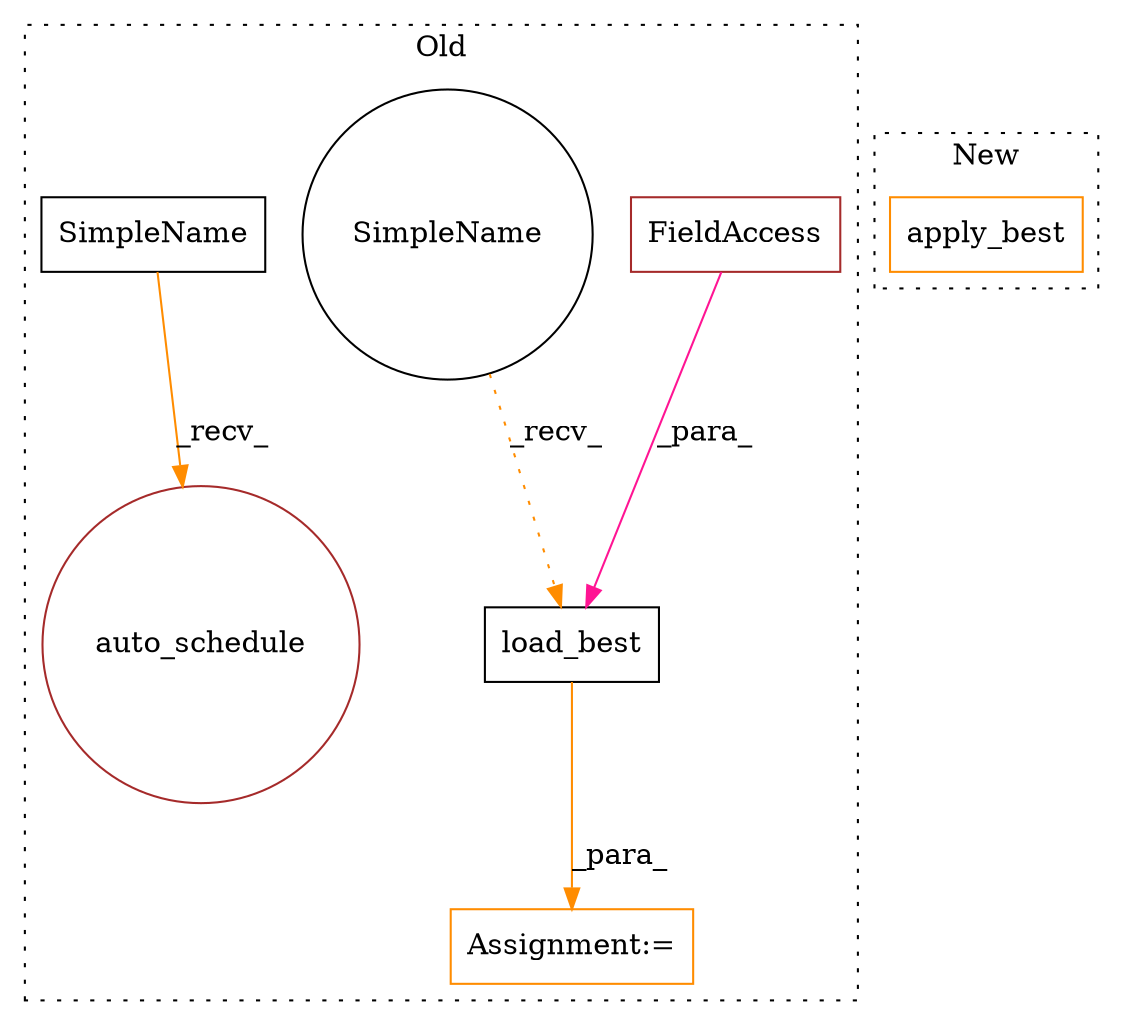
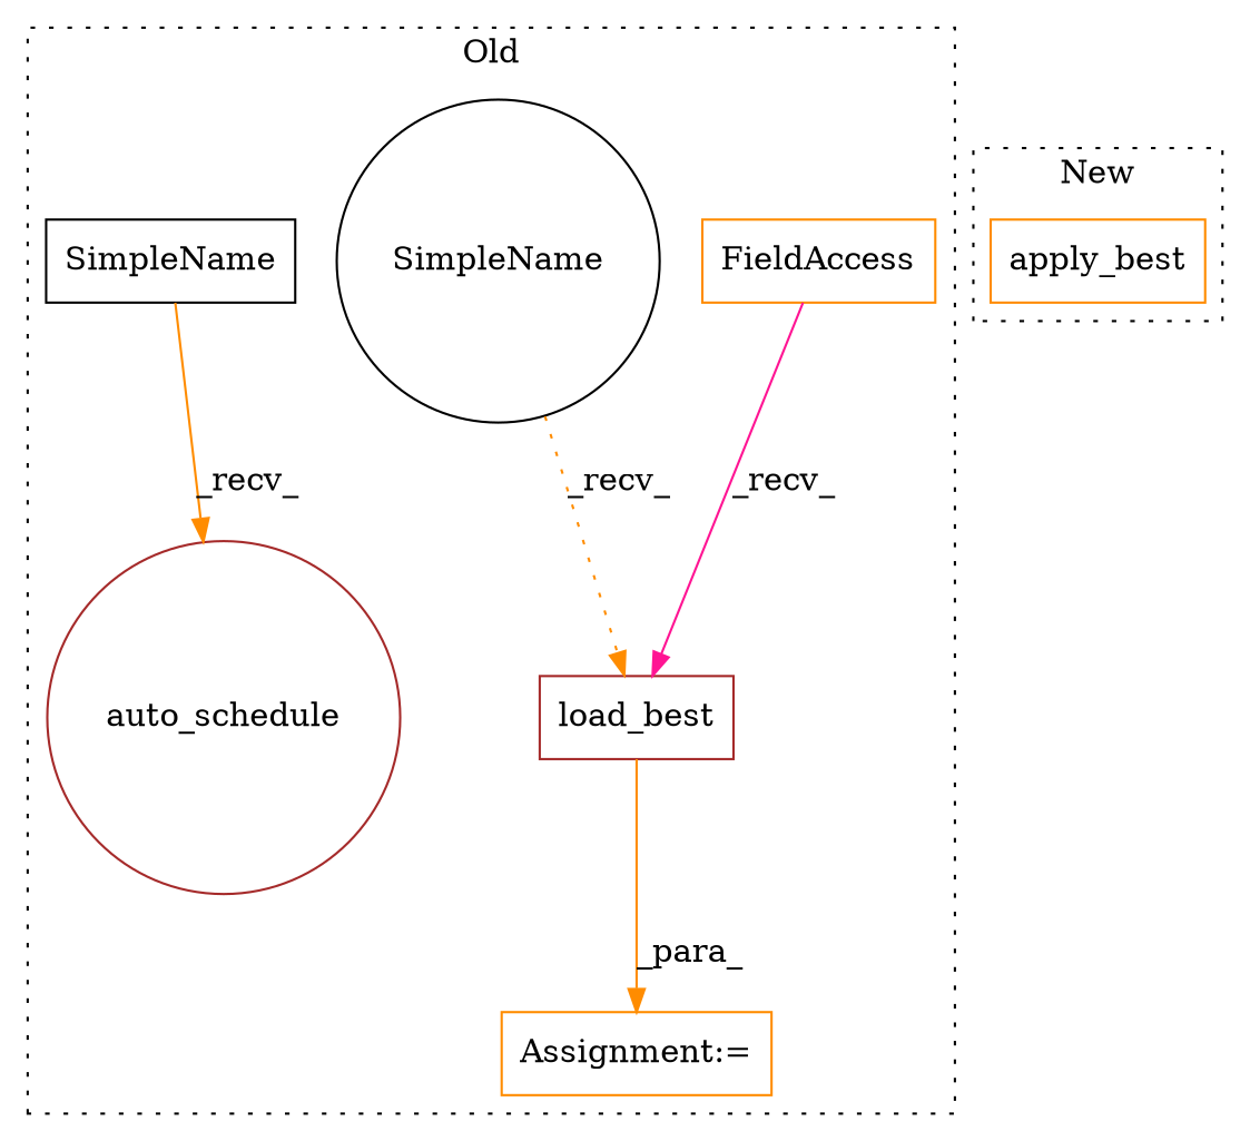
  digraph {
    node [a=32 color=brown l=14 shape=box]
    edge [color=darkorange style=solid]
    n1 [l="14,1" label=auto_schedule s="3512,3556" shape=circle]
-   n2 [color=black l="10,1" label=load_best s="2812,2848"]
-   n3 [a=22 l=4 label=FieldAccess s=2831]
+   n2 [l="10,1" label=load_best s="2812,2848"]
+   n3 [a=22 color=darkorange l=4 label=FieldAccess s=2831]
    n4 [a=7 color=darkorange l=2 label="Assignment:=" s=2795]
    n5 [a=42 color=black label=SimpleName s=2797 shape=circle]
    n6 [a=42 color=black label=SimpleName s=3497]
    n7 [color=darkorange l="11,1" label=apply_best s="1745,1764"]
    subgraph cluster_1 {
      label=Old
      style=dotted
      n1
      n2
      n3
      n4
      n5
      n6
    }
    subgraph cluster_2 {
      label=New
      style=dotted
      n7
    }
    n2 -> n4 [label=_para_]
-   n3 -> n2 [color=deeppink label=_para_]
+   n3 -> n2 [color=deeppink label=_recv_]
    n5 -> n2 [label=_recv_ style=dotted]
    n6 -> n1 [label=_recv_]
  }
